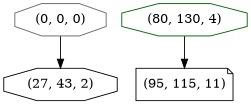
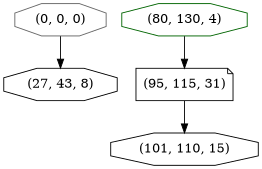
  digraph {
    node [color=black shape=octagon]
    "(0, 0, 0)" [color=gray40]
-   "(27, 43, 8)" [label="(27, 43, 2)"]
+   "(27, 43, 8)"
    "(80, 130, 4)" [color=darkgreen]
-   "(95, 115, 11)" [shape=note]
+   "(95, 115, 11)" [shape=note label="(95, 115, 31)"]
+   "(101, 110, 15)"
    "(0, 0, 0)" -> "(27, 43, 8)"
    "(80, 130, 4)" -> "(95, 115, 11)"
+   "(95, 115, 11)" -> "(101, 110, 15)"
  }
